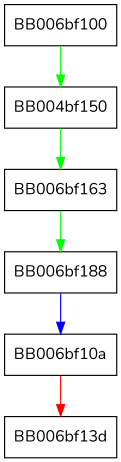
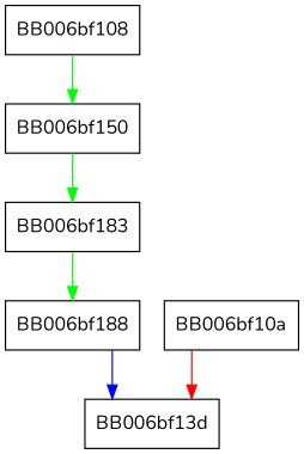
  digraph {
    fontname=Nunito
    splines=ortho
    node [fontname=Nunito shape=box]
    edge [color=green fontname=Nunito]
-   BB006bf100
-   BB006bf150 [label=BB004bf150]
-   BB006bf163
+   BB006bf100 [label=BB006bf108]
+   BB006bf150
+   BB006bf163 [label=BB006bf183]
    BB006bf10a
    BB006bf13d
    BB006bf188
    BB006bf100 -> BB006bf150
    BB006bf150 -> BB006bf163
    BB006bf163 -> BB006bf188
    BB006bf10a -> BB006bf13d [color=red]
-   BB006bf188 -> BB006bf10a [color=blue]
+   BB006bf188 -> BB006bf13d [color=blue]
  }
